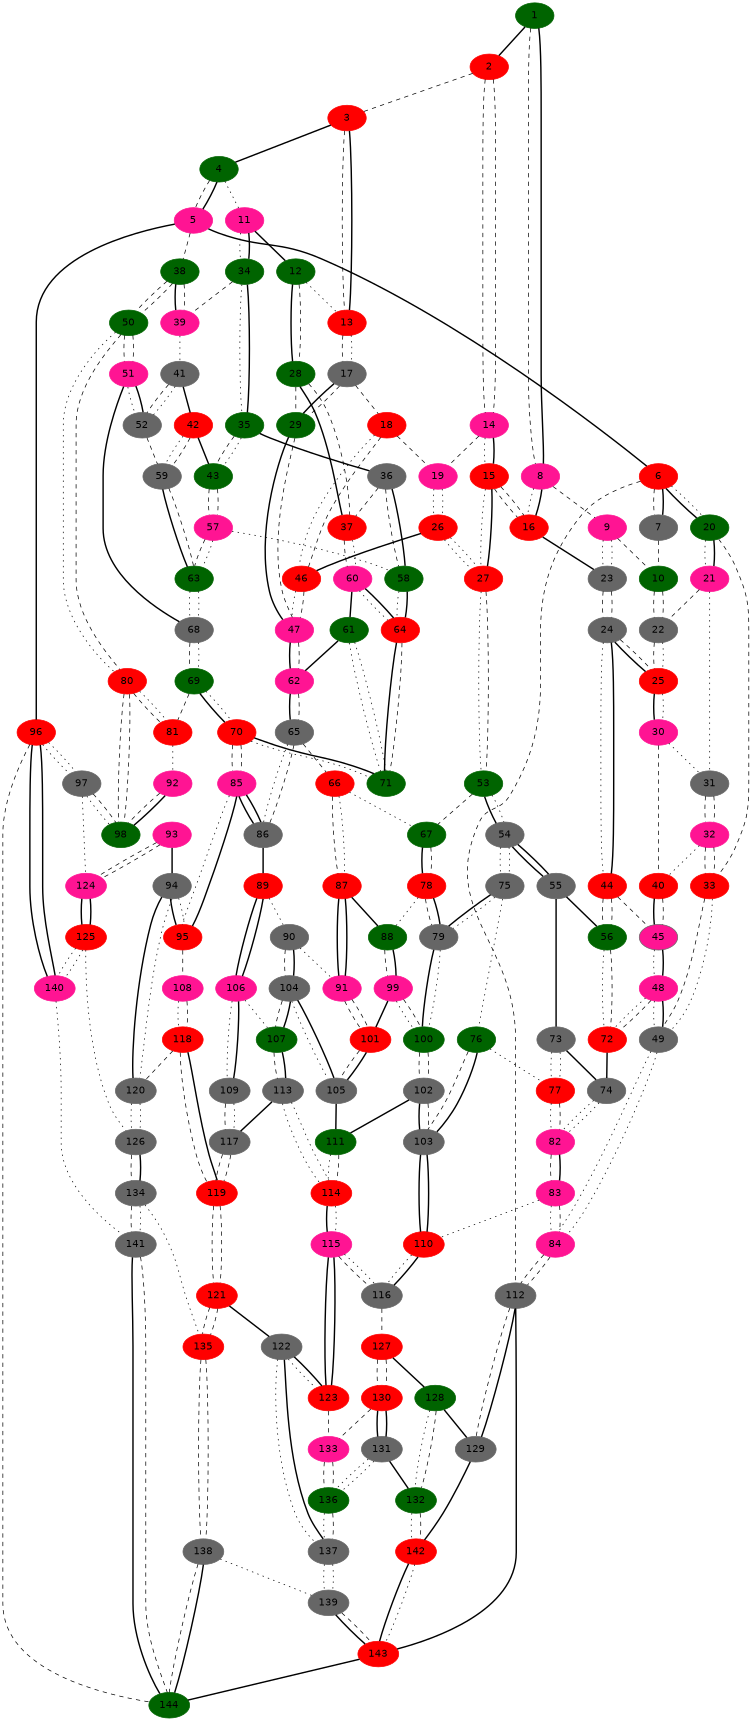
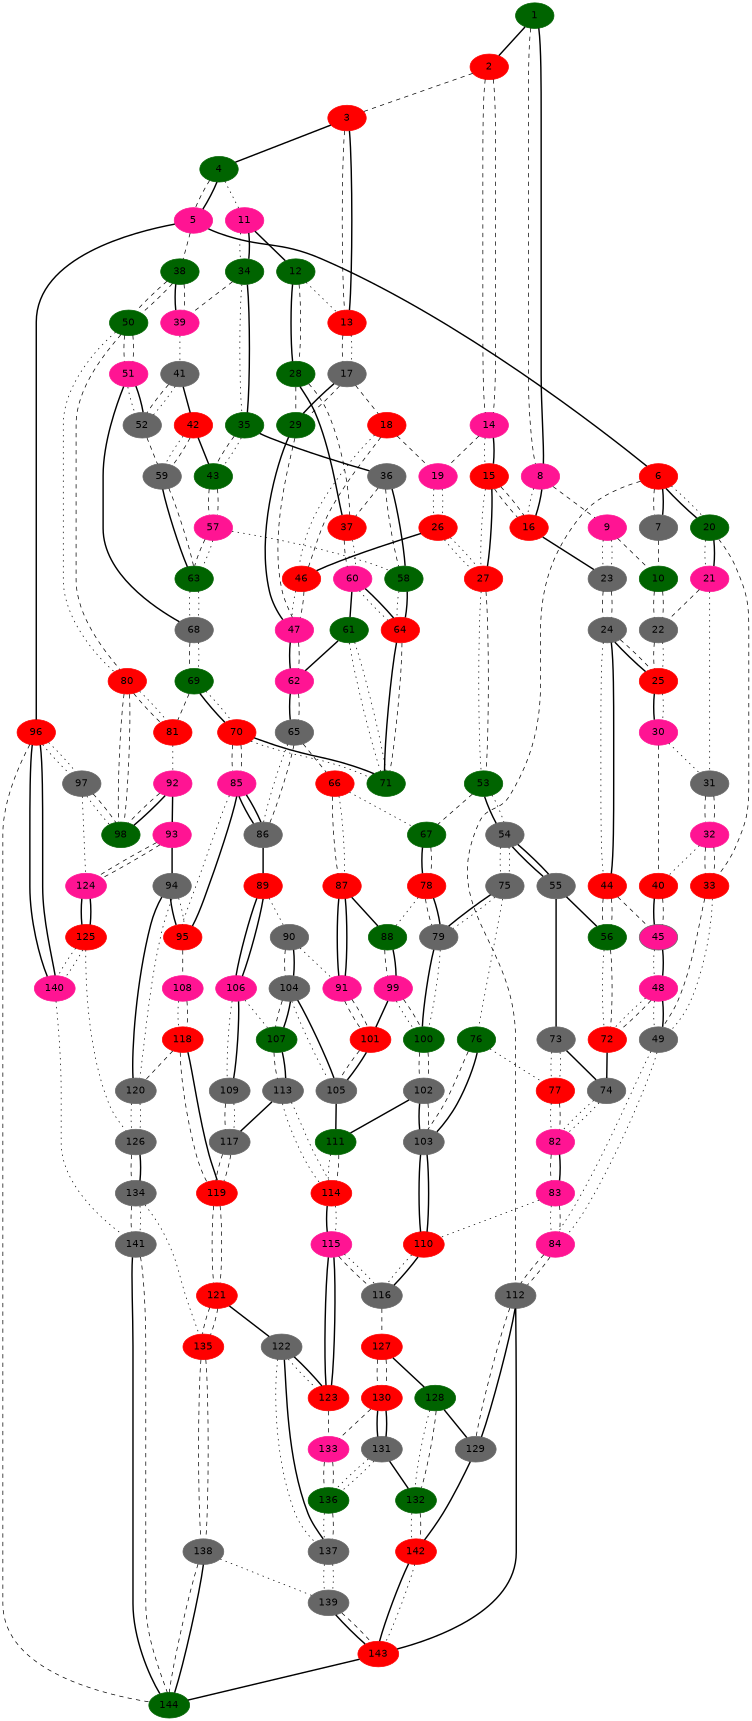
  graph {
    fontname="DejaVu Sans"
    node [color=gray40 fontname="DejaVu Sans" style=filled]
    edge [fontname="DejaVu Sans" style=dashed]
    1 [color=darkgreen]
    2 [color=red]
    8 [color=deeppink]
    3 [color=red]
    14 [color=deeppink]
    9 [color=deeppink]
    16 [color=red]
    4 [color=darkgreen]
    13 [color=red]
    15 [color=red]
    19 [color=deeppink]
    5 [color=deeppink]
    11 [color=deeppink]
    17
    6 [color=red]
    38 [color=darkgreen]
    96 [color=red]
    12 [color=darkgreen]
    34 [color=darkgreen]
    7
    20 [color=darkgreen]
    112
    39 [color=deeppink]
    50 [color=darkgreen]
    97
    140 [color=deeppink]
    144 [color=darkgreen]
    10 [color=darkgreen]
    21 [color=deeppink]
    33 [color=red]
    129
    143 [color=red]
    22
    23
    24
    25 [color=red]
    28 [color=darkgreen]
    35 [color=darkgreen]
    29 [color=darkgreen]
    37 [color=red]
    18 [color=red]
    27 [color=red]
    26 [color=red]
    53 [color=darkgreen]
    46 [color=red]
    47 [color=deeppink]
    31
    49
    32 [color=deeppink]
    30 [color=deeppink]
    44 [color=red]
    45 [fillcolor=deeppink]
    56 [color=darkgreen]
    40 [color=red]
    54
    67 [color=darkgreen]
    60 [color=deeppink]
    62 [color=deeppink]
    84 [color=deeppink]
    36
    43 [color=darkgreen]
    41
    58 [color=darkgreen]
    57 [color=deeppink]
    64 [color=red]
    61 [color=darkgreen]
    51 [color=deeppink]
    80 [color=red]
    42 [color=red]
    52
    48 [color=deeppink]
    59
    63 [color=darkgreen]
    72 [color=red]
    65
    74
    68
    81 [color=red]
    98 [color=darkgreen]
    69 [color=darkgreen]
    55
    75
    78 [color=red]
    73
    76 [color=darkgreen]
    79
    77 [color=red]
    71 [color=darkgreen]
    66 [color=red]
    86
    87 [color=red]
    89 [color=red]
    88 [color=darkgreen]
    91 [color=deeppink]
    70 [color=red]
    85 [color=deeppink]
    92 [color=deeppink]
    95 [color=red]
    82 [color=deeppink]
    83 [color=deeppink]
    103
    100 [color=darkgreen]
    110 [color=red]
    99 [color=deeppink]
    102
    93 [color=deeppink]
    116
    108 [color=deeppink]
    90
    106 [color=deeppink]
    101 [color=red]
    104
    107 [color=darkgreen]
    109
    105
    94
    124 [color=deeppink]
    120
    125 [color=red]
    126
    118 [color=red]
    141
    111 [color=darkgreen]
    114 [color=red]
    113
    117
    119 [color=red]
    127 [color=red]
    115 [color=deeppink]
    142 [color=red]
    123 [color=red]
    133 [color=deeppink]
    128 [color=darkgreen]
    130 [color=red]
    121 [color=red]
    122
    135 [color=red]
    134
    137
    138
    139
    136 [color=darkgreen]
    132 [color=darkgreen]
    131
    1 -- 2 [style=bold]
    1 -- 8
    1 -- 8 [style=bold]
    2 -- 3
    2 -- 14
    2 -- 14
    8 -- 9
    8 -- 16 [style=dotted]
    8 -- 16 [style=bold]
    3 -- 4 [style=bold]
    3 -- 13
    3 -- 13 [style=bold]
    14 -- 15 [style=dotted]
    14 -- 15 [style=bold]
    14 -- 19
    9 -- 10
    9 -- 23 [style=dotted]
    9 -- 23 [style=dotted]
    16 -- 23 [style=bold]
    4 -- 5
    4 -- 5 [style=bold]
    4 -- 11 [style=dotted]
    13 -- 17
    13 -- 17 [style=dotted]
    15 -- 16
    15 -- 16
    15 -- 27 [style=dotted]
    15 -- 27 [style=bold]
    19 -- 26 [style=dotted]
    19 -- 26 [style=dotted]
    5 -- 6 [style=bold]
    5 -- 38
    5 -- 96 [style=bold]
    11 -- 12 [style=bold]
    11 -- 34 [style=dotted]
    11 -- 34 [style=bold]
    17 -- 29 [style=bold]
    17 -- 29
    17 -- 18
    6 -- 7
    6 -- 7 [style=bold]
    6 -- 20 [style=bold]
    6 -- 20 [style=dotted]
    6 -- 112
    38 -- 39 [style=bold]
    38 -- 39
    38 -- 50
    38 -- 50
    96 -- 97 [style=dotted]
    96 -- 97 [style=dotted]
    96 -- 140 [style=bold]
    96 -- 140 [style=bold]
    96 -- 144
    12 -- 13 [style=dotted]
    12 -- 28 [style=bold]
    12 -- 28
    34 -- 39
    34 -- 35 [style=dotted]
    34 -- 35 [style=bold]
    7 -- 10
    20 -- 21 [style=dotted]
    20 -- 21 [style=bold]
    20 -- 33
    112 -- 129
    112 -- 129 [style=bold]
    112 -- 143 [style=bold]
    39 -- 41 [style=dotted]
    50 -- 51
    50 -- 51
    50 -- 80 [style=dotted]
    50 -- 80
    97 -- 98 [style=dotted]
    97 -- 98
    97 -- 124 [style=dotted]
    140 -- 141 [style=dotted]
    10 -- 22
    10 -- 22
    21 -- 22
    21 -- 31 [style=dotted]
    33 -- 49
    33 -- 49 [style=dotted]
    129 -- 142 [style=bold]
    143 -- 144 [style=bold]
    22 -- 25
    22 -- 25 [style=dotted]
    23 -- 24
    23 -- 24
    24 -- 25 [style=bold]
    24 -- 25
    24 -- 44 [style=dotted]
    24 -- 44 [style=bold]
    25 -- 30 [style=bold]
    25 -- 30 [style=dotted]
    28 -- 29
    28 -- 37 [style=bold]
    28 -- 37
    35 -- 36 [style=bold]
    35 -- 43
    35 -- 43 [style=dotted]
    29 -- 47 [style=bold]
    29 -- 47
    37 -- 60
    37 -- 60 [style=dotted]
    18 -- 19
    18 -- 46 [style=dotted]
    18 -- 46
    27 -- 53 [style=dotted]
    27 -- 53
    26 -- 27 [style=dotted]
    26 -- 27 [style=dotted]
    26 -- 46 [style=bold]
    53 -- 54 [style=bold]
    53 -- 54 [style=dotted]
    53 -- 67
    46 -- 47 [style=dotted]
    46 -- 47
    47 -- 62 [style=bold]
    47 -- 62
    31 -- 32
    31 -- 32
    49 -- 84 [style=dotted]
    49 -- 84 [style=dotted]
    32 -- 33
    32 -- 33
    32 -- 40 [style=dotted]
    30 -- 31 [style=dotted]
    30 -- 40
    44 -- 45
    44 -- 56
    44 -- 56
    45 -- 48 [style=dotted]
    45 -- 48 [style=bold]
    56 -- 72 [style=dotted]
    56 -- 72
    40 -- 45 [style=bold]
    40 -- 45
    54 -- 55 [style=bold]
    54 -- 55 [style=bold]
    54 -- 75 [style=dotted]
    54 -- 75 [style=dotted]
    67 -- 78 [style=bold]
    67 -- 78
    60 -- 64 [style=dotted]
    60 -- 64 [style=bold]
    60 -- 61 [style=bold]
    62 -- 65 [style=bold]
    62 -- 65
    84 -- 112
    84 -- 112
    36 -- 37
    36 -- 58
    36 -- 58 [style=bold]
    43 -- 57
    43 -- 57
    41 -- 42 [style=bold]
    41 -- 52
    41 -- 52 [style=dotted]
    58 -- 64 [style=dotted]
    58 -- 64 [style=bold]
    57 -- 58 [style=dotted]
    57 -- 63
    57 -- 63 [style=dotted]
    64 -- 71 [style=bold]
    64 -- 71
    61 -- 62 [style=bold]
    61 -- 71 [style=dotted]
    61 -- 71 [style=dotted]
    51 -- 52 [style=dotted]
    51 -- 52 [style=bold]
    51 -- 68 [style=bold]
    80 -- 81
    80 -- 81 [style=dotted]
    80 -- 98
    80 -- 98
    42 -- 43 [style=bold]
    42 -- 59 [style=dotted]
    42 -- 59
    52 -- 59
    48 -- 49 [style=dotted]
    48 -- 49 [style=bold]
    48 -- 72 [style=dotted]
    48 -- 72
    59 -- 63 [style=bold]
    59 -- 63
    63 -- 68 [style=dotted]
    63 -- 68 [style=dotted]
    72 -- 74 [style=bold]
    65 -- 66
    65 -- 86 [style=dotted]
    65 -- 86
    74 -- 82 [style=dotted]
    74 -- 82 [style=dotted]
    68 -- 69
    68 -- 69 [style=dotted]
    81 -- 92 [style=dotted]
    69 -- 81
    69 -- 70 [style=bold]
    69 -- 70 [style=dotted]
    55 -- 56 [style=bold]
    55 -- 73 [style=bold]
    75 -- 76 [style=dotted]
    75 -- 79 [style=bold]
    75 -- 79 [style=dotted]
    78 -- 79
    78 -- 79 [style=bold]
    78 -- 88 [style=dotted]
    73 -- 74 [style=bold]
    73 -- 77 [style=dotted]
    73 -- 77 [style=dotted]
    76 -- 77 [style=dotted]
    76 -- 103
    76 -- 103 [style=bold]
    79 -- 100 [style=bold]
    79 -- 100 [style=dotted]
    77 -- 82 [style=dotted]
    77 -- 82
    66 -- 67 [style=dotted]
    66 -- 87
    66 -- 87 [style=dotted]
    86 -- 89 [style=bold]
    87 -- 88 [style=bold]
    87 -- 91 [style=bold]
    87 -- 91 [style=bold]
    89 -- 90 [style=dotted]
    89 -- 106 [style=bold]
    89 -- 106 [style=bold]
    88 -- 99
    88 -- 99 [style=bold]
    91 -- 101
    91 -- 101
    70 -- 71 [style=dotted]
    70 -- 71 [style=bold]
    70 -- 85
    70 -- 85
    85 -- 86 [style=bold]
    85 -- 86 [style=bold]
    85 -- 95 [style=dotted]
    85 -- 95 [style=bold]
    92 -- 98
    92 -- 98 [style=bold]
+   92 -- 93 [style=bold]
    95 -- 108
    82 -- 83
    82 -- 83 [style=bold]
    83 -- 84 [style=dotted]
    83 -- 84
    83 -- 110 [style=dotted]
    103 -- 110 [style=bold]
    103 -- 110 [style=bold]
    100 -- 102
    100 -- 102
    110 -- 116 [style=dotted]
    110 -- 116 [style=bold]
    99 -- 100 [style=dotted]
    99 -- 100
    99 -- 101 [style=bold]
    102 -- 103 [style=bold]
    102 -- 103
    102 -- 111 [style=bold]
    93 -- 94 [style=bold]
    93 -- 124
    93 -- 124
    116 -- 127
    108 -- 118 [style=dotted]
    108 -- 118
    90 -- 91 [style=dotted]
    90 -- 104
    90 -- 104 [style=bold]
    106 -- 107 [style=dotted]
    106 -- 109 [style=dotted]
    106 -- 109 [style=bold]
    101 -- 105
    101 -- 105 [style=bold]
    104 -- 107
    104 -- 107 [style=bold]
    104 -- 105 [style=dotted]
    104 -- 105 [style=bold]
    107 -- 113
    107 -- 113 [style=bold]
    109 -- 117
    109 -- 117 [style=dotted]
    105 -- 111 [style=bold]
    94 -- 95 [style=bold]
    94 -- 95 [style=dotted]
    94 -- 120 [style=bold]
    94 -- 120 [style=dotted]
    124 -- 125 [style=bold]
    124 -- 125 [style=bold]
    120 -- 126 [style=dotted]
    120 -- 126 [style=dotted]
    125 -- 140 [style=dotted]
    125 -- 140 [style=dotted]
    125 -- 126 [style=dotted]
    126 -- 134
    126 -- 134 [style=bold]
    118 -- 120
    118 -- 119
    118 -- 119 [style=bold]
    141 -- 144 [style=bold]
    141 -- 144
    111 -- 114 [style=dotted]
    111 -- 114
    114 -- 115 [style=bold]
    114 -- 115 [style=dotted]
    113 -- 114 [style=dotted]
    113 -- 114 [style=dotted]
    113 -- 117 [style=bold]
    117 -- 119
    117 -- 119
    119 -- 121
    119 -- 121
    127 -- 128 [style=bold]
    127 -- 130
    127 -- 130
    115 -- 116
    115 -- 116 [style=dotted]
    115 -- 123 [style=bold]
    115 -- 123 [style=bold]
    142 -- 143 [style=bold]
    142 -- 143 [style=dotted]
    123 -- 133
    133 -- 136
    133 -- 136
    128 -- 129 [style=bold]
    128 -- 132 [style=dotted]
    128 -- 132
    130 -- 133
    130 -- 131 [style=bold]
    130 -- 131 [style=bold]
    121 -- 122 [style=bold]
    121 -- 135
    121 -- 135
    122 -- 123 [style=dotted]
    122 -- 123 [style=bold]
    122 -- 137 [style=dotted]
    122 -- 137 [style=bold]
    135 -- 138
    135 -- 138
    134 -- 141
    134 -- 141 [style=dotted]
    134 -- 135 [style=dotted]
    137 -- 139 [style=dotted]
    137 -- 139 [style=dotted]
    138 -- 144
    138 -- 144 [style=bold]
    138 -- 139 [style=dotted]
    139 -- 143 [style=bold]
    139 -- 143
    136 -- 137 [style=dotted]
    136 -- 137
    132 -- 142 [style=dotted]
    132 -- 142
    131 -- 136 [style=dotted]
    131 -- 136 [style=dotted]
    131 -- 132 [style=bold]
  }
